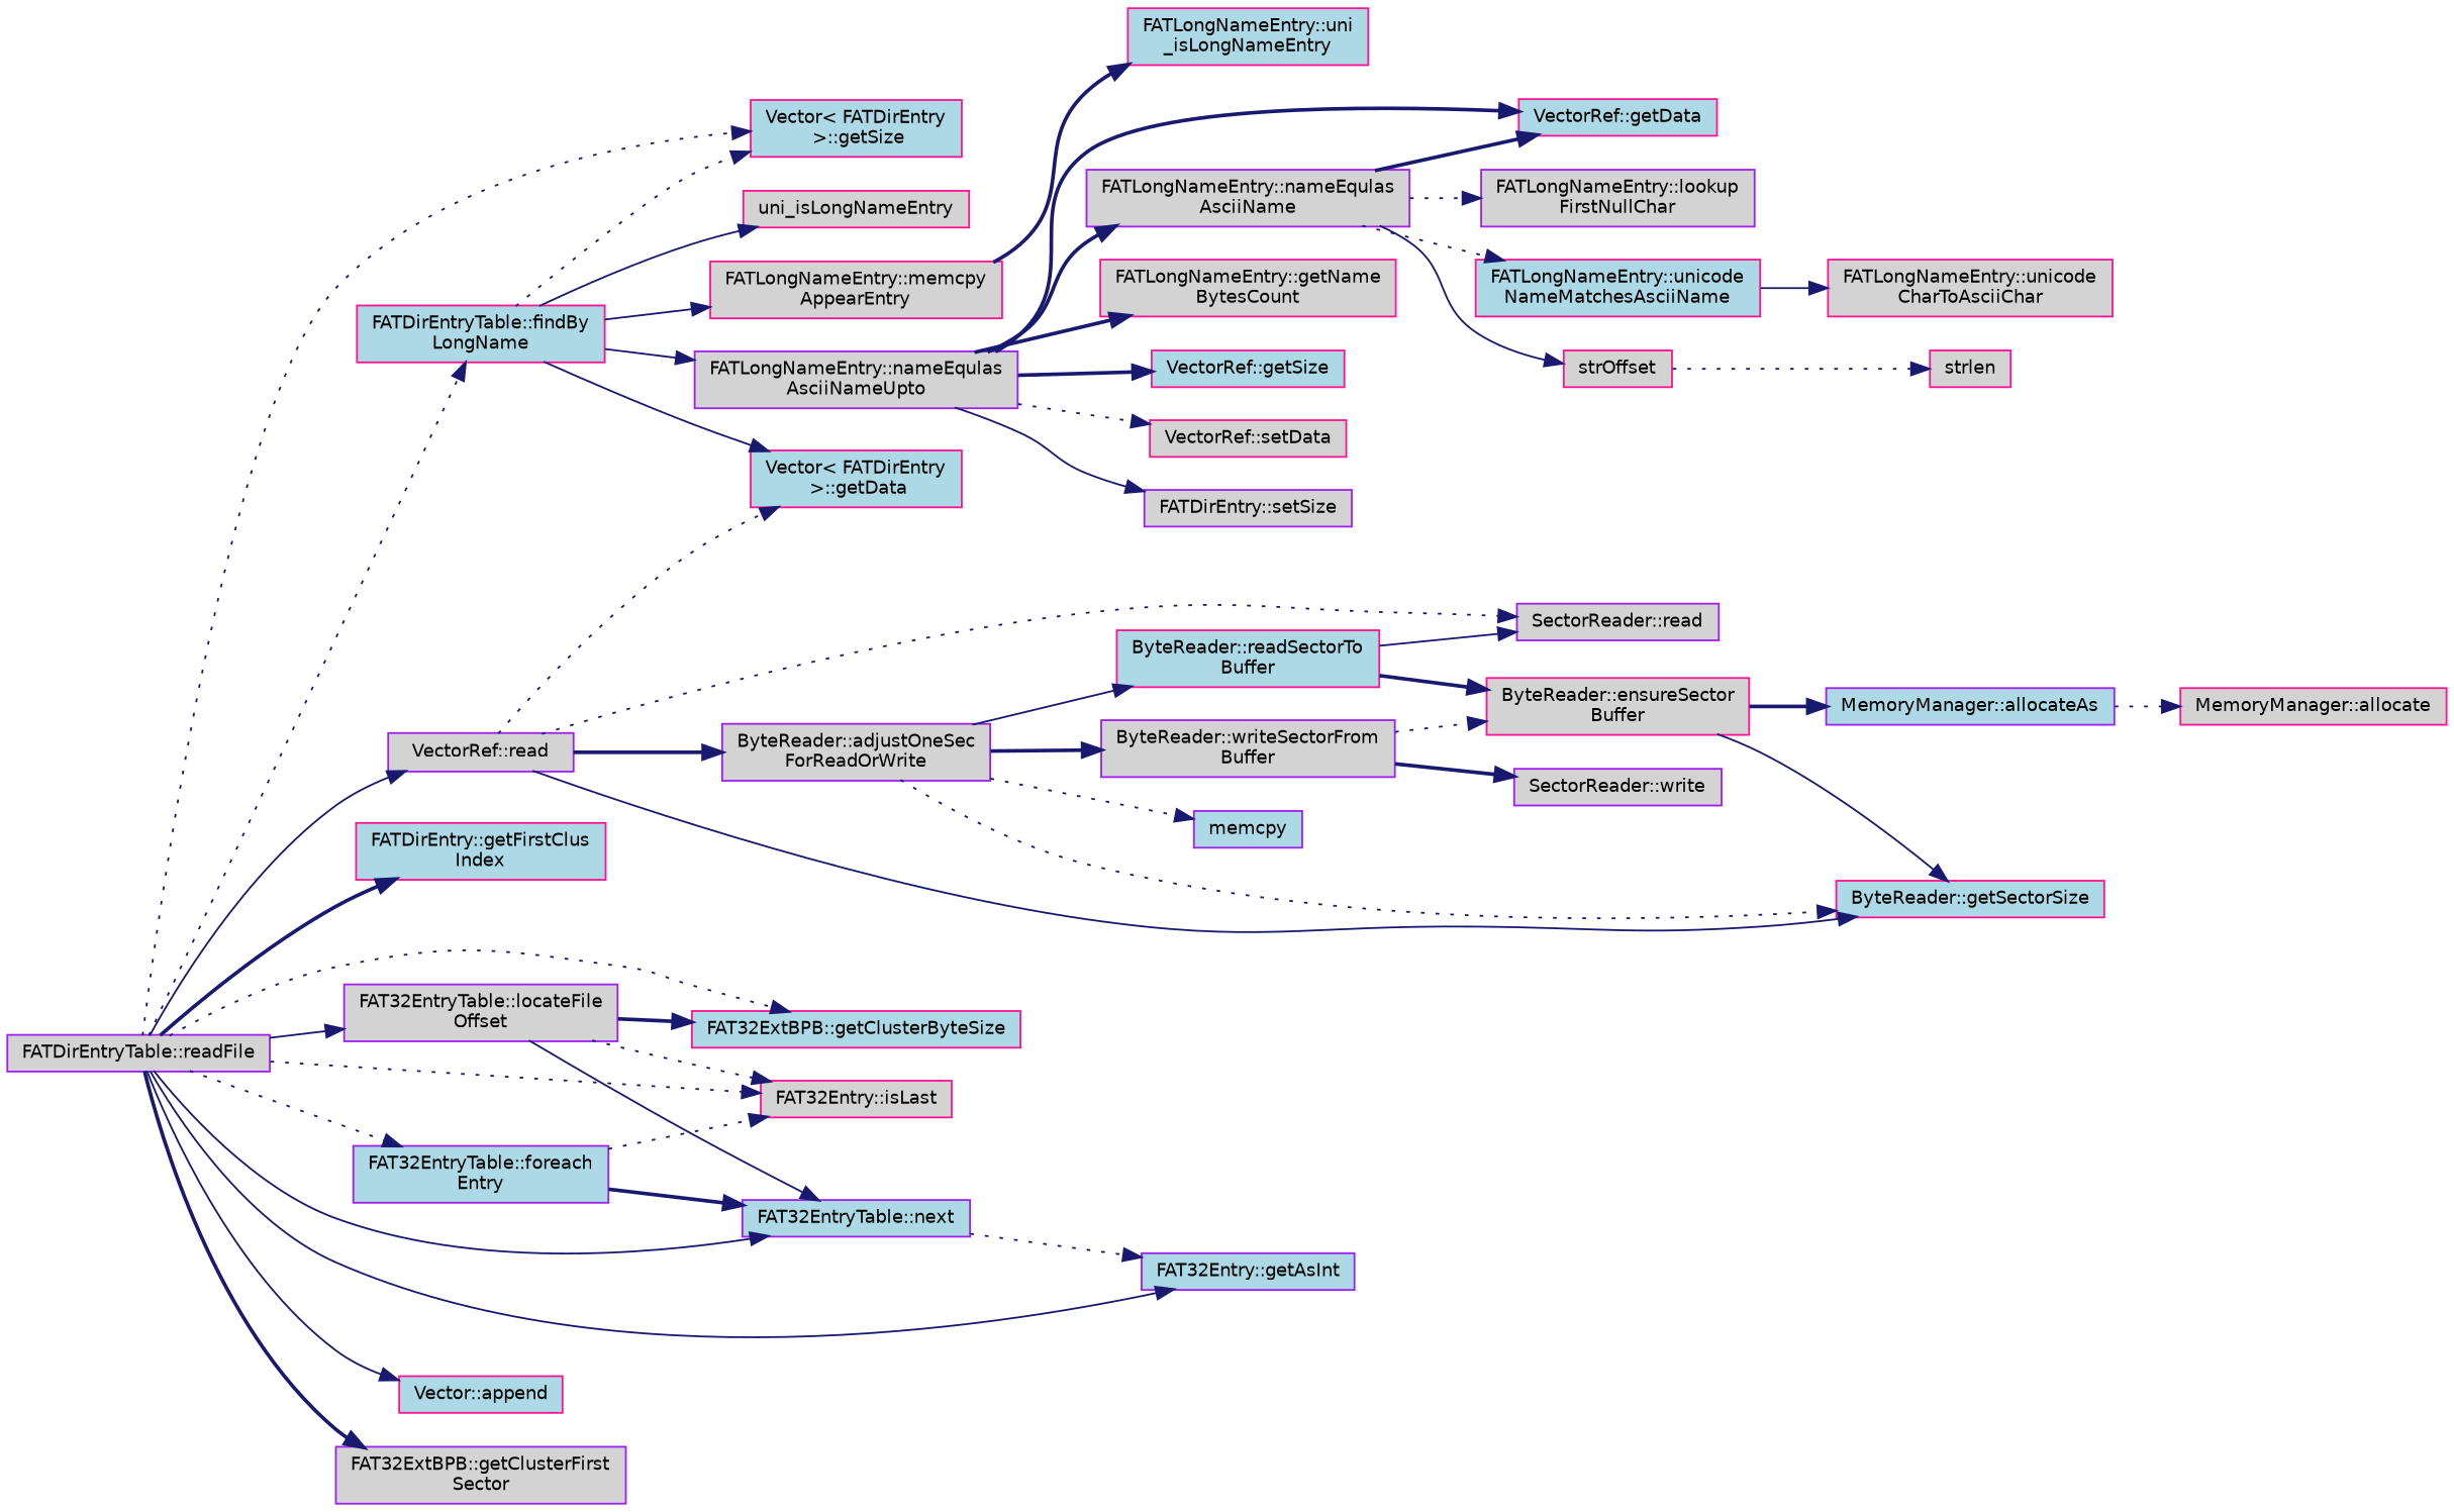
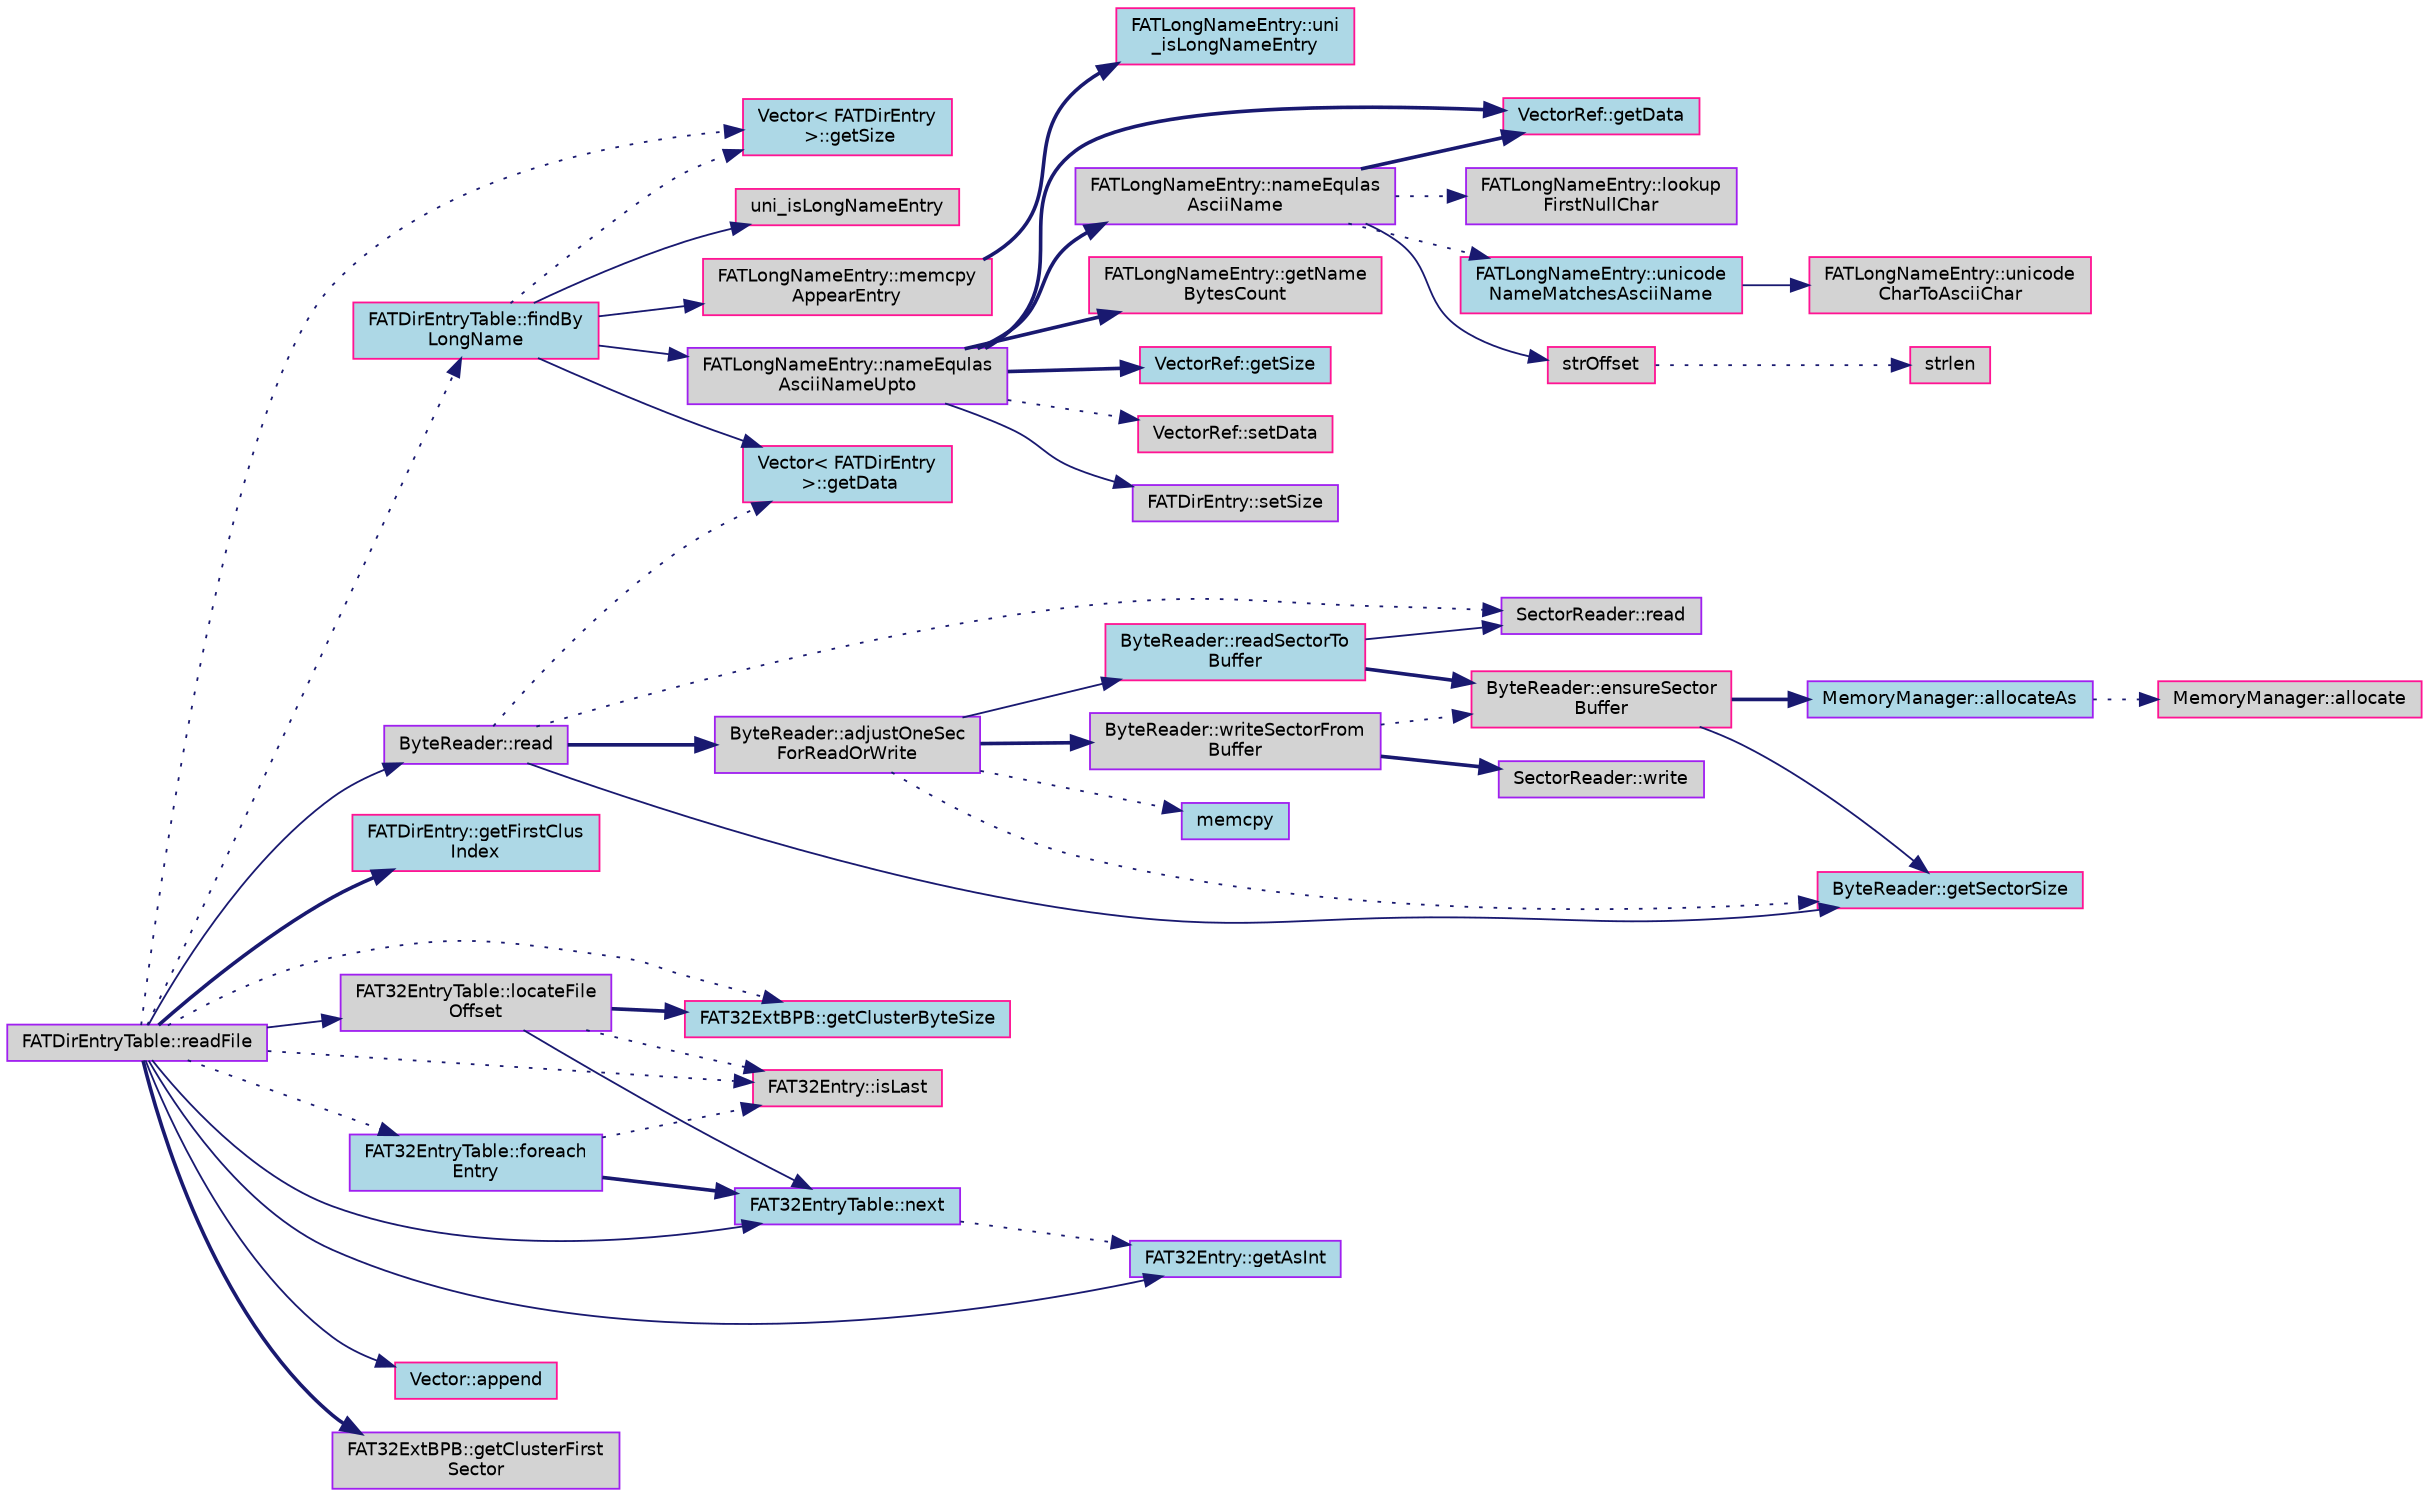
  digraph {
    rankdir=LR
    node [color=deeppink fillcolor=lightgrey fontname=Helvetica fontsize=10 shape=record style=filled]
    edge [color=midnightblue fontname=Helvetica fontsize=10 labelfontname=Helvetica labelfontsize=10 style=dotted]
    n1 [color=purple fontcolor=black height=0.2 label="FATDirEntryTable::readFile" width=0.4]
    n2 [fillcolor=lightblue height=0.2 label="FATDirEntryTable::findBy\lLongName" width=0.4]
    n3 [fillcolor=lightblue height=0.2 label="Vector\< FATDirEntry\l \>::getSize" width=0.4]
    n4 [fillcolor=lightblue height=0.2 label="FATDirEntry::getFirstClus\lIndex" width=0.4]
    n5 [color=purple height=0.2 label="FAT32EntryTable::locateFile\lOffset" width=0.4]
    n6 [fillcolor=lightblue height=0.2 label="FAT32ExtBPB::getClusterByteSize" width=0.4]
    n7 [height=0.2 label="FAT32Entry::isLast" width=0.4]
    n8 [color=purple fillcolor=lightblue height=0.2 label="FAT32EntryTable::next" width=0.4]
    n9 [color=purple fillcolor=lightblue height=0.2 label="FAT32Entry::getAsInt" width=0.4]
    n10 [fillcolor=lightblue height=0.2 label="Vector::append" width=0.4]
-   n11 [color=purple height=0.2 label="VectorRef::read" width=0.4]
+   n11 [color=purple height=0.2 label="ByteReader::read" width=0.4]
    n12 [color=purple height=0.2 label="FAT32ExtBPB::getClusterFirst\lSector" width=0.4]
    n13 [color=purple fillcolor=lightblue height=0.2 label="FAT32EntryTable::foreach\lEntry" width=0.4]
    n14 [height=0.2 label=uni_isLongNameEntry width=0.4]
    n15 [fillcolor=lightblue height=0.2 label="Vector\< FATDirEntry\l \>::getData" width=0.4]
    n16 [height=0.2 label="FATLongNameEntry::memcpy\lAppearEntry" width=0.4]
    n17 [color=purple height=0.2 label="FATLongNameEntry::nameEqulas\lAsciiNameUpto" width=0.4]
    n18 [color=purple height=0.2 label="ByteReader::adjustOneSec\lForReadOrWrite" width=0.4]
    n19 [fillcolor=lightblue height=0.2 label="ByteReader::getSectorSize" width=0.4]
    n20 [color=purple height=0.2 label="SectorReader::read" width=0.4]
    n21 [fillcolor=lightblue height=0.2 label="FATLongNameEntry::uni\l_isLongNameEntry" width=0.4]
    n22 [color=purple height=0.2 label="FATLongNameEntry::nameEqulas\lAsciiName" width=0.4]
    n23 [fillcolor=lightblue height=0.2 label="VectorRef::getData" width=0.4]
    n24 [height=0.2 label="FATLongNameEntry::getName\lBytesCount" width=0.4]
    n25 [fillcolor=lightblue height=0.2 label="VectorRef::getSize" width=0.4]
    n26 [height=0.2 label="VectorRef::setData" width=0.4]
    n27 [color=purple height=0.2 label="FATDirEntry::setSize" width=0.4]
    n28 [color=purple height=0.2 label="FATLongNameEntry::lookup\lFirstNullChar" width=0.4]
    n29 [fillcolor=lightblue height=0.2 label="FATLongNameEntry::unicode\lNameMatchesAsciiName" width=0.4]
    n30 [height=0.2 label=strOffset width=0.4]
    n31 [height=0.2 label="FATLongNameEntry::unicode\lCharToAsciiChar" width=0.4]
    n32 [height=0.2 label=strlen width=0.4]
    n33 [fillcolor=lightblue height=0.2 label="ByteReader::readSectorTo\lBuffer" width=0.4]
    n34 [color=purple fillcolor=lightblue height=0.2 label=memcpy width=0.4]
    n35 [color=purple height=0.2 label="ByteReader::writeSectorFrom\lBuffer" width=0.4]
    n36 [height=0.2 label="ByteReader::ensureSector\lBuffer" width=0.4]
    n37 [color=purple height=0.2 label="SectorReader::write" width=0.4]
    n38 [color=purple fillcolor=lightblue height=0.2 label="MemoryManager::allocateAs" width=0.4]
    n39 [height=0.2 label="MemoryManager::allocate" width=0.4]
    n1 -> n2
    n1 -> n3
    n1 -> n4 [style=bold]
    n1 -> n5 [style=solid]
    n1 -> n6
    n1 -> n7
    n1 -> n8 [style=solid]
    n1 -> n9 [style=solid]
    n1 -> n10 [style=solid]
    n1 -> n11 [style=solid]
    n1 -> n12 [style=bold]
    n1 -> n13
    n2 -> n3
    n2 -> n14 [style=solid]
    n2 -> n15 [style=solid]
    n2 -> n16 [style=solid]
    n2 -> n17 [style=solid]
    n5 -> n6 [style=bold]
    n5 -> n7
    n5 -> n8 [style=solid]
    n8 -> n9
    n11 -> n15
    n11 -> n18 [style=bold]
    n11 -> n19 [style=solid]
    n11 -> n20
    n13 -> n7
    n13 -> n8 [style=bold]
    n16 -> n21 [style=bold]
    n17 -> n22 [style=bold]
    n17 -> n23 [style=bold]
    n17 -> n24 [style=bold]
    n17 -> n25 [style=bold]
    n17 -> n26
    n17 -> n27 [style=solid]
    n18 -> n19
    n18 -> n33 [style=solid]
    n18 -> n34
    n18 -> n35 [style=bold]
    n22 -> n23 [style=bold]
    n22 -> n28
    n22 -> n29
    n22 -> n30 [style=solid]
    n29 -> n31 [style=solid]
    n30 -> n32
    n33 -> n20 [style=solid]
    n33 -> n36 [style=bold]
    n35 -> n36
    n35 -> n37 [style=bold]
    n36 -> n19 [style=solid]
    n36 -> n38 [style=bold]
    n38 -> n39
  }
